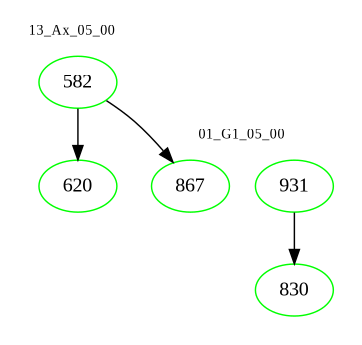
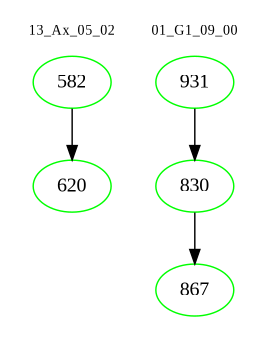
  digraph {
    fontname="Liberation Serif"
    node [color=green fontname="Liberation Serif"]
    edge [color=black fontname="Liberation Serif"]
    n1 [label=582]
    n2 [label=620]
    n3 [label=931]
    n4 [label=830]
    n5 [label=867]
    subgraph cluster_1 {
      color=white
      fontsize=10
-     label="13_Ax_05_00"
+     label="13_Ax_05_02"
      n1
      n2
    }
    subgraph cluster_2 {
      color=white
      fontsize=10
-     label="01_G1_05_00"
+     label="01_G1_09_00"
      n3
      n4
      n5
    }
    n1 -> n2
    n3 -> n4
-   n1 -> n5
+   n4 -> n5
  }
